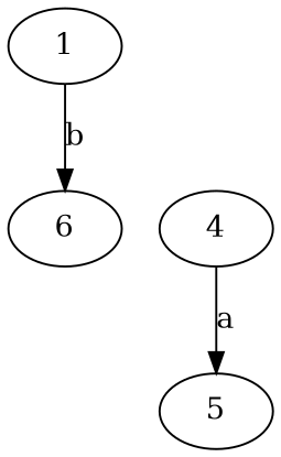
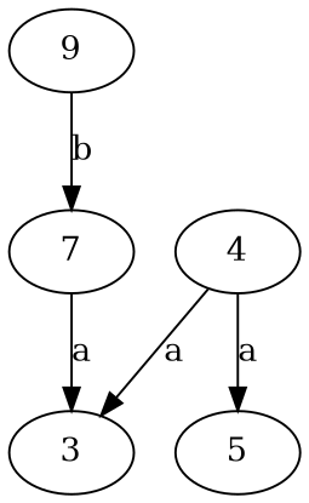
  strict digraph {
-   1
-   6
+   1 [label=9]
+   6 [label=7]
+   3
    n4 [label=4]
    n5 [label=5]
    1 -> 6 [label=b]
+   6 -> 3 [label=a]
+   n4 -> 3 [label=a]
    n4 -> n5 [label=a]
  }
